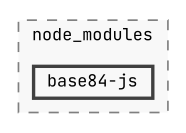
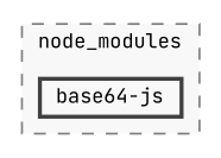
  digraph {
    compound=true
    rankdir=LR
    fontname="JetBrains Mono"
-   n1 [color=grey25 fillcolor="#f8f8f8" fontname="JetBrains Mono" fontsize=10 height=0.2 label="base84-js" shape=box style="filled,bold" width=0.4]
+   n1 [color=grey25 fillcolor="#f8f8f8" fontname="JetBrains Mono" fontsize=10 height=0.2 label="base64-js" shape=box style="filled,bold" width=0.4]
    subgraph cluster_1 {
      bgcolor="#f8f8f8"
      fontsize=10
      label=node_modules
      pencolor=grey50
      style="filled,dashed"
      n1
    }
  }
